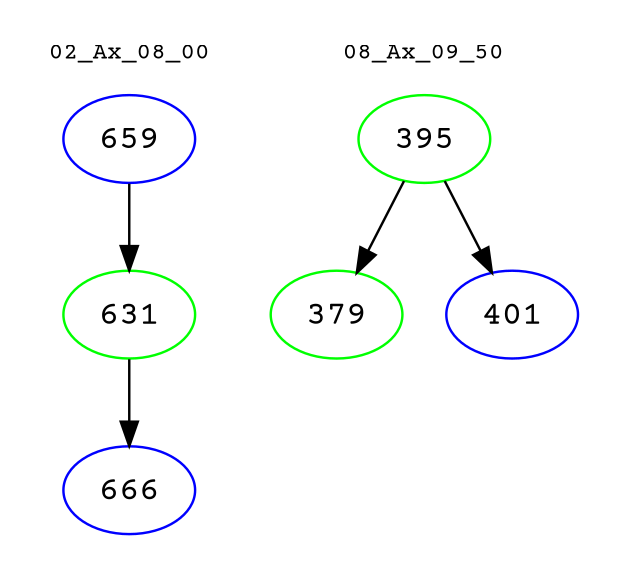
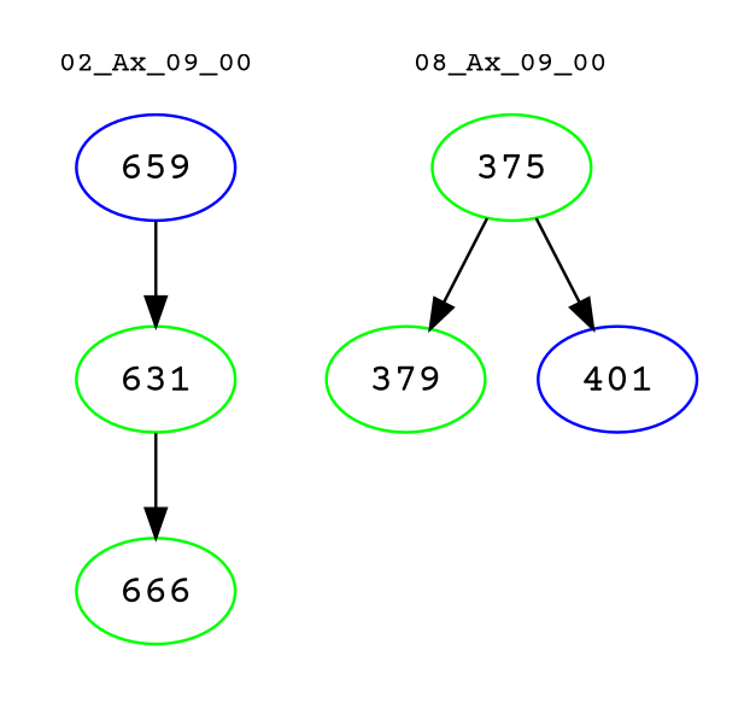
  digraph {
    fontname="Courier Prime"
    node [color=blue fontname="Courier Prime"]
    edge [color=black fontname="Courier Prime"]
    n1 [label=659]
    n2 [color=green label=631]
-   n3 [label=666]
-   n4 [color=green label=395]
+   n3 [color=green label=666]
+   n4 [color=green label=375]
    n5 [color=green label=379]
    n6 [label=401]
    subgraph cluster_1 {
      color=white
      fontsize=10
-     label="02_Ax_08_00"
+     label="02_Ax_09_00"
      n1
      n2
      n3
    }
    subgraph cluster_2 {
      color=white
      fontsize=10
-     label="08_Ax_09_50"
+     label="08_Ax_09_00"
      n4
      n5
      n6
    }
    n1 -> n2
    n2 -> n3
    n4 -> n5
    n4 -> n6
  }
